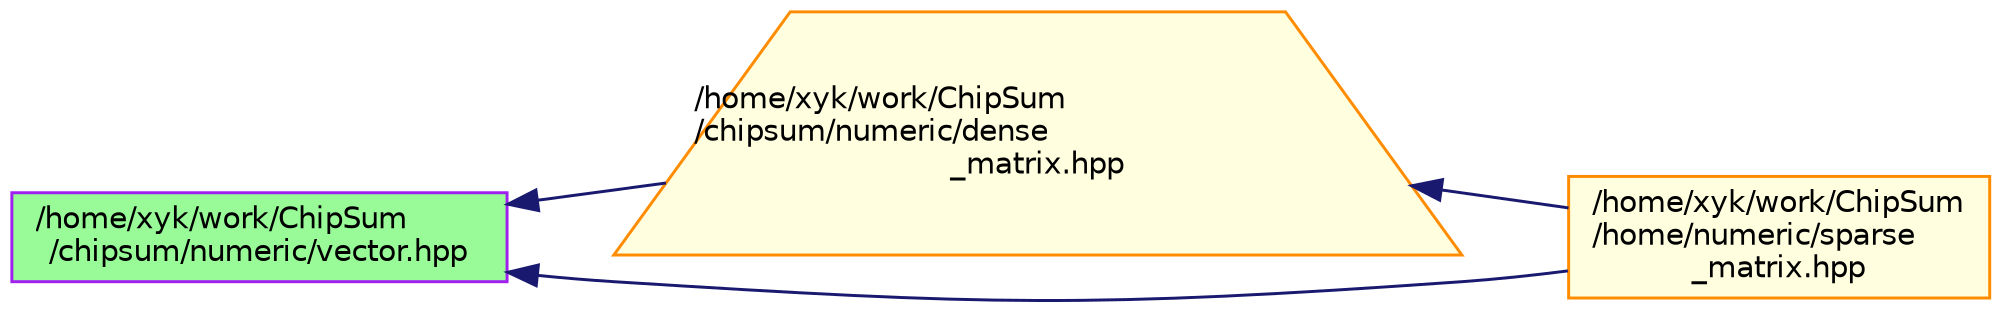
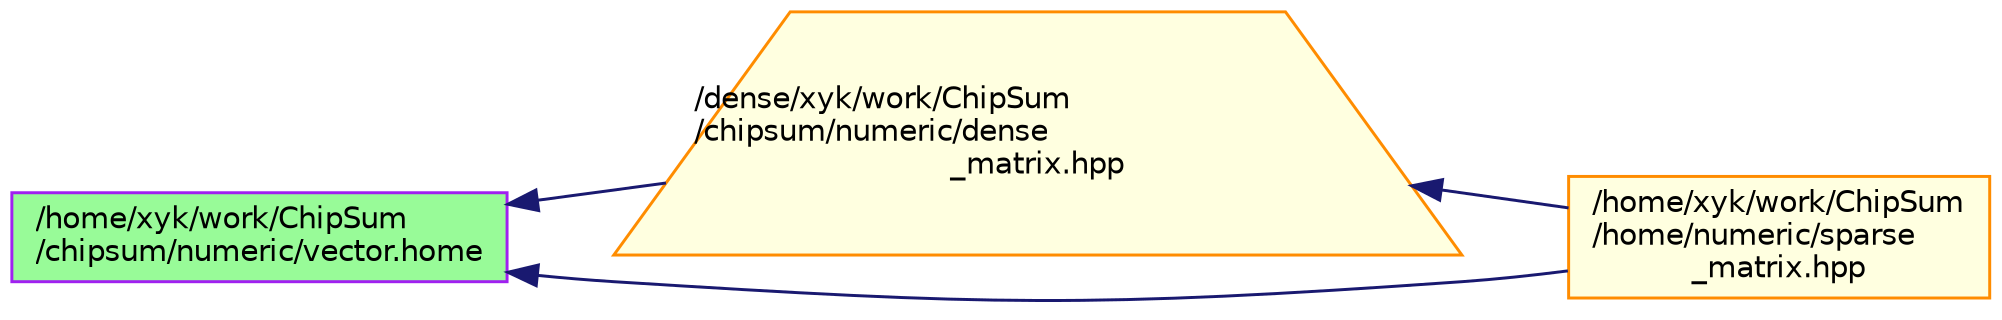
  digraph {
    rankdir=LR
    node [color=darkorange fillcolor=lightyellow fontname=Helvetica fontsize=10 shape=box style=filled]
    edge [color=midnightblue dir=back fontname=Helvetica fontsize=10 labelfontname=Helvetica labelfontsize=10 style=solid]
-   n1 [color=purple fillcolor=palegreen fontcolor=black height=0.2 label="/home/xyk/work/ChipSum\l/chipsum/numeric/vector.hpp" width=0.4]
-   n2 [height=0.2 label="/home/xyk/work/ChipSum\l/chipsum/numeric/dense\l_matrix.hpp" shape=trapezium width=0.4]
+   n1 [color=purple fillcolor=palegreen fontcolor=black height=0.2 label="/home/xyk/work/ChipSum\l/chipsum/numeric/vector.home" width=0.4]
+   n2 [height=0.2 label="/dense/xyk/work/ChipSum\l/chipsum/numeric/dense\l_matrix.hpp" shape=trapezium width=0.4]
    n3 [height=0.2 label="/home/xyk/work/ChipSum\l/home/numeric/sparse\l_matrix.hpp" width=0.4]
    n1 -> n2
    n1 -> n3
    n2 -> n3
  }
